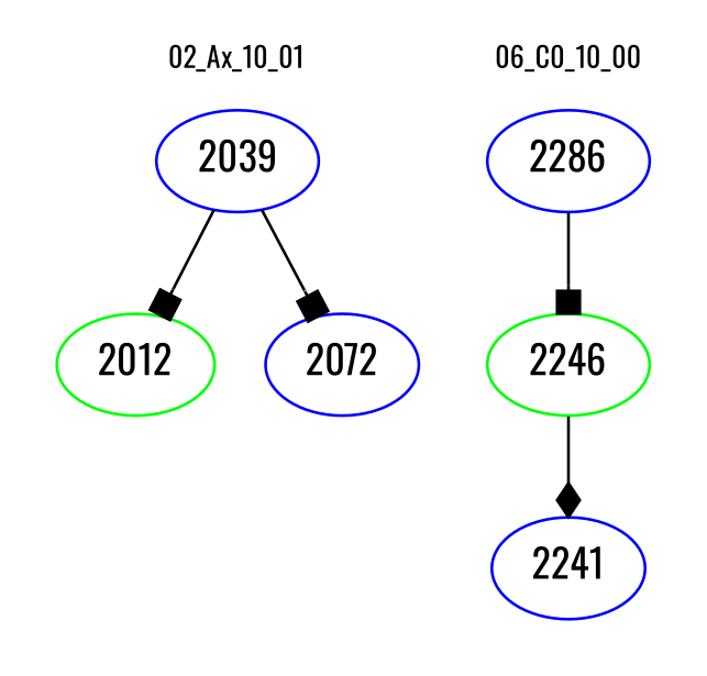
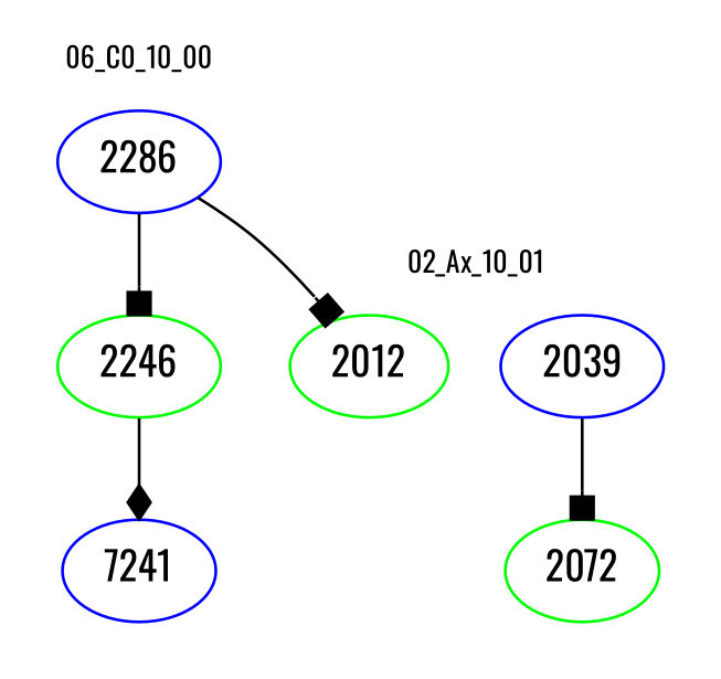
  digraph {
    fontname=Oswald
    node [color=blue fontname=Oswald]
    edge [arrowhead=box color=black fontname=Oswald]
    n1 [label=2039]
    n2 [color=green label=2012]
-   n3 [label=2072]
+   n3 [color=green label=2072]
    n4 [label=2286]
-   n5 [label=2241]
+   n5 [label=7241]
    n6 [color=green label=2246]
    subgraph cluster_1 {
      color=white
      fontsize=10
      label="02_Ax_10_01"
      n1
      n2
      n3
    }
    subgraph cluster_2 {
      color=white
      fontsize=10
      label="06_C0_10_00"
      n4
      n5
      n6
    }
-   n1 -> n2
+   n4 -> n2
    n1 -> n3
    n4 -> n6
    n6 -> n5 [arrowhead=diamond]
  }
